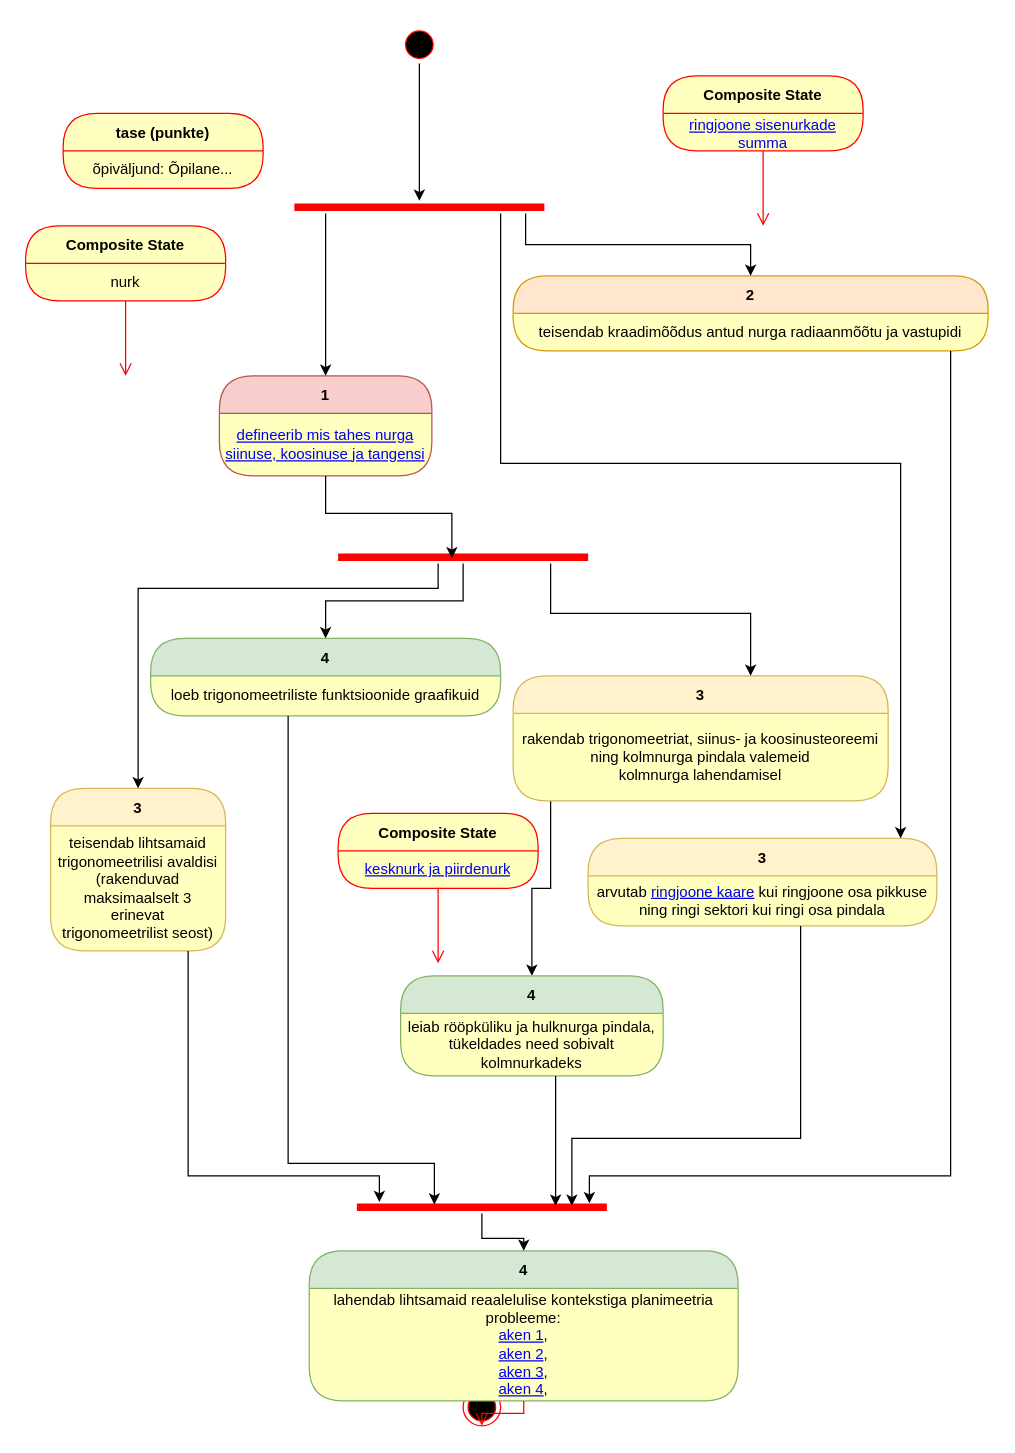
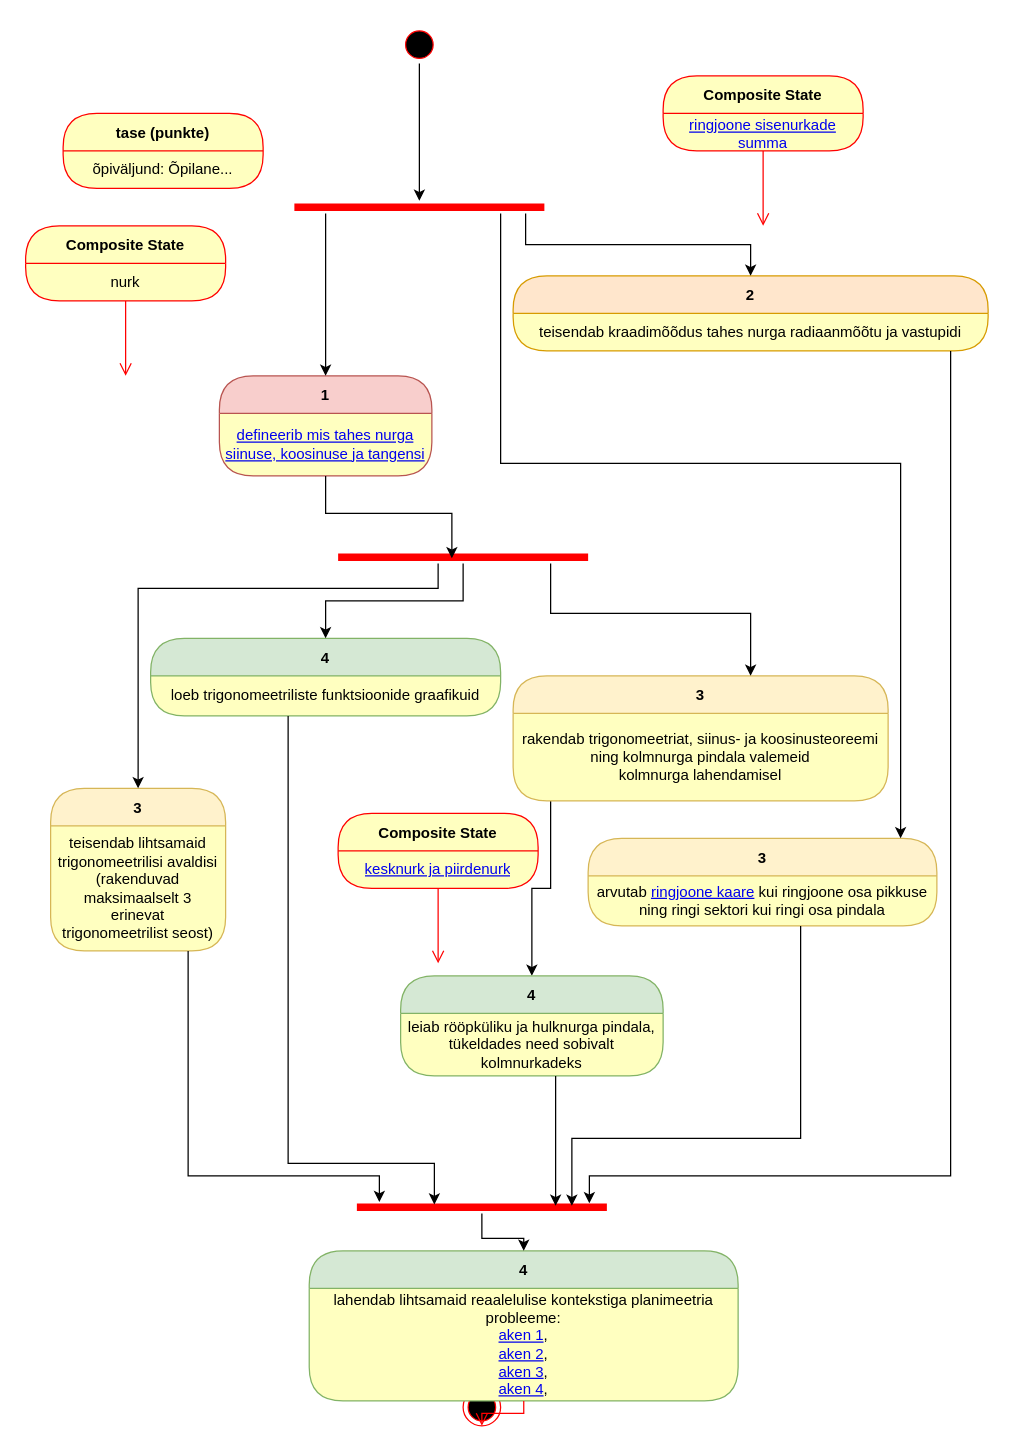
  <mxCell id="0" />
  <mxCell id="1" parent="0" />
  <mxCell id="2" value="" style="ellipse;html=1;shape=endState;fillColor=#000000;strokeColor=#ff0000;" parent="1" vertex="1"><mxGeometry x="370" y="1110" width="30" height="30" as="geometry" /></mxCell>
  <mxCell id="3" value="4" style="swimlane;fontStyle=1;align=center;verticalAlign=middle;childLayout=stackLayout;horizontal=1;startSize=30;horizontalStack=0;resizeParent=0;resizeLast=1;container=0;collapsible=0;rounded=1;arcSize=30;strokeColor=#82b366;fillColor=#d5e8d4;swimlaneFillColor=#ffffc0;dropTarget=0;" parent="1" vertex="1"><mxGeometry x="246.88" y="1000" width="343.12" height="120" as="geometry" /></mxCell>
  <mxCell id="4" value="lahendab lihtsamaid reaalelulise kontekstiga planimeetria probleeme:&lt;br&gt;&lt;a href=&quot;https://youtu.be/zB8ZTyG81Ow&quot;&gt;aken 1&lt;/a&gt;,&lt;br&gt;&lt;a href=&quot;https://youtu.be/3DC8eo3JhOk&quot;&gt;aken 2&lt;/a&gt;,&lt;div&gt;&lt;a href=&quot;https://youtu.be/Fq9VRtYV6oE&quot;&gt;aken 3&lt;/a&gt;,&lt;/div&gt;&lt;div&gt;&lt;a href=&quot;https://youtu.be/-v-FByE2R_w&quot;&gt;aken 4&lt;/a&gt;,&lt;/div&gt;&lt;div&gt;&lt;a href=&quot;https://youtu.be/EgYezPC1UWA&quot;&gt;aken 5&lt;/a&gt;&lt;/div&gt;" style="text;html=1;strokeColor=none;fillColor=none;align=center;verticalAlign=middle;spacingLeft=4;spacingRight=4;whiteSpace=wrap;overflow=hidden;rotatable=0;fontColor=#000000;" parent="3" vertex="1"><mxGeometry y="30" width="343.12" height="90" as="geometry" /></mxCell>
  <mxCell id="5" value="" style="edgeStyle=orthogonalEdgeStyle;html=1;verticalAlign=bottom;endArrow=open;endSize=8;strokeColor=#ff0000;rounded=0;" parent="1" source="3" target="2" edge="1"><mxGeometry relative="1" as="geometry"><mxPoint x="380" y="980" as="targetPoint" /></mxGeometry></mxCell>
  <mxCell id="6" style="edgeStyle=orthogonalEdgeStyle;rounded=0;orthogonalLoop=1;jettySize=auto;html=1;" parent="1" source="15" target="13" edge="1"><mxGeometry relative="1" as="geometry"><Array as="points"><mxPoint x="440" y="710" /><mxPoint x="425" y="710" /></Array></mxGeometry></mxCell>
  <mxCell id="7" value="3" style="swimlane;fontStyle=1;align=center;verticalAlign=middle;childLayout=stackLayout;horizontal=1;startSize=30;horizontalStack=0;resizeParent=0;resizeLast=1;container=0;collapsible=0;rounded=1;arcSize=30;strokeColor=#d6b656;fillColor=#fff2cc;swimlaneFillColor=#ffffc0;dropTarget=0;" parent="1" vertex="1"><mxGeometry x="40" y="630" width="140" height="130" as="geometry" /></mxCell>
  <mxCell id="8" value="teisendab lihtsamaid trigonomeetrilisi avaldisi (rakenduvad maksimaalselt 3 erinevat&lt;br/&gt;trigonomeetrilist seost)" style="text;html=1;strokeColor=none;fillColor=none;align=center;verticalAlign=middle;spacingLeft=4;spacingRight=4;whiteSpace=wrap;overflow=hidden;rotatable=0;fontColor=#000000;" parent="7" vertex="1"><mxGeometry y="30" width="140" height="100" as="geometry" /></mxCell>
  <mxCell id="9" value="4" style="swimlane;fontStyle=1;align=center;verticalAlign=middle;childLayout=stackLayout;horizontal=1;startSize=30;horizontalStack=0;resizeParent=0;resizeLast=1;container=0;collapsible=0;rounded=1;arcSize=30;strokeColor=#82b366;fillColor=#d5e8d4;swimlaneFillColor=#ffffc0;dropTarget=0;" parent="1" vertex="1"><mxGeometry x="120" y="510" width="280" height="62" as="geometry" /></mxCell>
  <mxCell id="10" value="loeb trigonomeetriliste funktsioonide graafikuid" style="text;html=1;strokeColor=none;fillColor=none;align=center;verticalAlign=middle;spacingLeft=4;spacingRight=4;whiteSpace=wrap;overflow=hidden;rotatable=0;fontColor=#000000;" parent="9" vertex="1"><mxGeometry y="30" width="280" height="32" as="geometry" /></mxCell>
  <mxCell id="11" value="3" style="swimlane;fontStyle=1;align=center;verticalAlign=middle;childLayout=stackLayout;horizontal=1;startSize=30;horizontalStack=0;resizeParent=0;resizeLast=1;container=0;collapsible=0;rounded=1;arcSize=30;strokeColor=#d6b656;fillColor=#fff2cc;swimlaneFillColor=#ffffc0;dropTarget=0;" parent="1" vertex="1"><mxGeometry x="470" y="670" width="279" height="70" as="geometry" /></mxCell>
  <mxCell id="12" value="arvutab &lt;a href=&quot;https://youtu.be/5QrQdBS312s&quot;&gt;ringjoone kaare&lt;/a&gt; kui ringjoone osa pikkuse ning ringi sektori kui ringi osa pindala" style="text;html=1;strokeColor=none;fillColor=none;align=center;verticalAlign=middle;spacingLeft=4;spacingRight=4;whiteSpace=wrap;overflow=hidden;rotatable=0;fontColor=#000000;" parent="11" vertex="1"><mxGeometry y="30" width="279" height="40" as="geometry" /></mxCell>
  <mxCell id="13" value="4" style="swimlane;fontStyle=1;align=center;verticalAlign=middle;childLayout=stackLayout;horizontal=1;startSize=30;horizontalStack=0;resizeParent=0;resizeLast=1;container=0;collapsible=0;rounded=1;arcSize=30;strokeColor=#82b366;fillColor=#d5e8d4;swimlaneFillColor=#ffffc0;dropTarget=0;" parent="1" vertex="1"><mxGeometry x="320" y="780" width="210" height="80" as="geometry" /></mxCell>
  <mxCell id="14" value="leiab rööpküliku ja hulknurga pindala, tükeldades need sobivalt kolmnurkadeks" style="text;html=1;strokeColor=none;fillColor=none;align=center;verticalAlign=middle;spacingLeft=4;spacingRight=4;whiteSpace=wrap;overflow=hidden;rotatable=0;fontColor=#000000;" parent="13" vertex="1"><mxGeometry y="30" width="210" height="50" as="geometry" /></mxCell>
  <mxCell id="15" value="3" style="swimlane;fontStyle=1;align=center;verticalAlign=middle;childLayout=stackLayout;horizontal=1;startSize=30;horizontalStack=0;resizeParent=0;resizeLast=1;container=0;collapsible=0;rounded=1;arcSize=30;strokeColor=#d6b656;fillColor=#fff2cc;swimlaneFillColor=#ffffc0;dropTarget=0;" parent="1" vertex="1"><mxGeometry x="410" y="540" width="300" height="100" as="geometry" /></mxCell>
  <mxCell id="16" value="rakendab trigonomeetriat, siinus- ja koosinusteoreemi ning kolmnurga pindala valemeid&lt;br/&gt;kolmnurga lahendamisel" style="text;html=1;strokeColor=none;fillColor=none;align=center;verticalAlign=middle;spacingLeft=4;spacingRight=4;whiteSpace=wrap;overflow=hidden;rotatable=0;fontColor=#000000;" parent="15" vertex="1"><mxGeometry y="30" width="300" height="70" as="geometry" /></mxCell>
  <mxCell id="17" value="2" style="swimlane;fontStyle=1;align=center;verticalAlign=middle;childLayout=stackLayout;horizontal=1;startSize=30;horizontalStack=0;resizeParent=0;resizeLast=1;container=0;collapsible=0;rounded=1;arcSize=30;strokeColor=#d79b00;fillColor=#ffe6cc;swimlaneFillColor=#ffffc0;dropTarget=0;" parent="1" vertex="1"><mxGeometry x="410" y="220" width="380" height="60" as="geometry" /></mxCell>
- <mxCell id="18" value="teisendab kraadimõõdus antud nurga radiaanmõõtu ja vastupidi" style="text;html=1;strokeColor=none;fillColor=none;align=center;verticalAlign=middle;spacingLeft=4;spacingRight=4;whiteSpace=wrap;overflow=hidden;rotatable=0;fontColor=#000000;fontFamily=Helvetica;" parent="17" vertex="1"><mxGeometry y="30" width="380" height="30" as="geometry" /></mxCell>
+ <mxCell id="18" value="teisendab kraadimõõdus tahes nurga radiaanmõõtu ja vastupidi" style="text;html=1;strokeColor=none;fillColor=none;align=center;verticalAlign=middle;spacingLeft=4;spacingRight=4;whiteSpace=wrap;overflow=hidden;rotatable=0;fontColor=#000000;fontFamily=Helvetica;" parent="17" vertex="1"><mxGeometry y="30" width="380" height="30" as="geometry" /></mxCell>
  <mxCell id="19" value="1" style="swimlane;fontStyle=1;align=center;verticalAlign=middle;childLayout=stackLayout;horizontal=1;startSize=30;horizontalStack=0;resizeParent=0;resizeLast=1;container=0;collapsible=0;rounded=1;arcSize=30;strokeColor=#b85450;fillColor=#f8cecc;swimlaneFillColor=#ffffc0;dropTarget=0;" parent="1" vertex="1"><mxGeometry x="175" y="300" width="170" height="80" as="geometry" /></mxCell>
  <mxCell id="20" value="&lt;a href=&quot;https://youtu.be/VJu7h53GuGE&quot;&gt;defineerib mis tahes nurga siinuse, koosinuse ja tangensi&lt;/a&gt;" style="text;html=1;strokeColor=none;fillColor=none;align=center;verticalAlign=middle;spacingLeft=4;spacingRight=4;whiteSpace=wrap;overflow=hidden;rotatable=0;fontColor=#000000;" parent="19" vertex="1"><mxGeometry y="30" width="170" height="50" as="geometry" /></mxCell>
  <mxCell id="21" value=" leiab hulkade ühendi, ühisosa ja antud hulga osahulga" style="text;html=1;strokeColor=none;fillColor=none;align=center;verticalAlign=middle;spacingLeft=4;spacingRight=4;whiteSpace=wrap;overflow=hidden;rotatable=0;fontColor=#000000;" parent="19" vertex="1"><mxGeometry y="80" width="170" as="geometry" /></mxCell>
  <mxCell id="22" value="" style="ellipse;html=1;shape=startState;fillColor=#000000;strokeColor=#ff0000;" parent="1" vertex="1"><mxGeometry x="320" y="20" width="30" height="30" as="geometry" /></mxCell>
  <mxCell id="23" style="edgeStyle=orthogonalEdgeStyle;rounded=0;orthogonalLoop=1;jettySize=auto;html=1;" parent="1" source="26" target="19" edge="1"><mxGeometry relative="1" as="geometry"><Array as="points"><mxPoint x="260" y="230" /><mxPoint x="260" y="230" /></Array></mxGeometry></mxCell>
  <mxCell id="24" style="edgeStyle=orthogonalEdgeStyle;rounded=0;orthogonalLoop=1;jettySize=auto;html=1;" parent="1" source="26" target="17" edge="1"><mxGeometry relative="1" as="geometry"><Array as="points"><mxPoint x="420" y="195" /><mxPoint x="600" y="195" /></Array></mxGeometry></mxCell>
  <mxCell id="25" style="edgeStyle=orthogonalEdgeStyle;rounded=0;orthogonalLoop=1;jettySize=auto;html=1;" parent="1" source="26" target="11" edge="1"><mxGeometry relative="1" as="geometry"><Array as="points"><mxPoint x="400" y="370" /><mxPoint x="720" y="370" /></Array></mxGeometry></mxCell>
  <mxCell id="26" value="" style="shape=line;html=1;strokeWidth=6;strokeColor=#ff0000;" parent="1" vertex="1"><mxGeometry x="235" y="160" width="200" height="10" as="geometry" /></mxCell>
  <mxCell id="27" style="edgeStyle=orthogonalEdgeStyle;rounded=0;orthogonalLoop=1;jettySize=auto;html=1;entryX=0.5;entryY=0;entryDx=0;entryDy=0;entryPerimeter=0;" parent="1" source="22" target="26" edge="1"><mxGeometry relative="1" as="geometry" /></mxCell>
  <mxCell id="28" value="tase (punkte)" style="swimlane;fontStyle=1;align=center;verticalAlign=middle;childLayout=stackLayout;horizontal=1;startSize=30;horizontalStack=0;resizeParent=0;resizeLast=1;container=0;fontColor=#000000;collapsible=0;rounded=1;arcSize=30;strokeColor=#ff0000;fillColor=#ffffc0;swimlaneFillColor=#ffffc0;dropTarget=0;" parent="1" vertex="1"><mxGeometry x="50" y="90" width="160" height="60" as="geometry" /></mxCell>
  <mxCell id="29" value="õpiväljund: Õpilane..." style="text;html=1;strokeColor=none;fillColor=none;align=center;verticalAlign=middle;spacingLeft=4;spacingRight=4;whiteSpace=wrap;overflow=hidden;rotatable=0;fontColor=#000000;" parent="28" vertex="1"><mxGeometry y="30" width="160" height="30" as="geometry" /></mxCell>
  <mxCell id="30" style="edgeStyle=orthogonalEdgeStyle;rounded=0;orthogonalLoop=1;jettySize=auto;html=1;" parent="1" source="31" target="3" edge="1"><mxGeometry relative="1" as="geometry" /></mxCell>
  <mxCell id="31" value="" style="shape=line;html=1;strokeWidth=6;strokeColor=#ff0000;" parent="1" vertex="1"><mxGeometry x="285" y="960" width="200" height="10" as="geometry" /></mxCell>
  <mxCell id="32" style="edgeStyle=orthogonalEdgeStyle;rounded=0;orthogonalLoop=1;jettySize=auto;html=1;entryX=0.795;entryY=0.4;entryDx=0;entryDy=0;entryPerimeter=0;" parent="1" source="14" target="31" edge="1"><mxGeometry relative="1" as="geometry"><Array as="points"><mxPoint x="444" y="850" /><mxPoint x="444" y="850" /></Array></mxGeometry></mxCell>
  <mxCell id="33" style="edgeStyle=orthogonalEdgeStyle;rounded=0;orthogonalLoop=1;jettySize=auto;html=1;entryX=0.09;entryY=0.1;entryDx=0;entryDy=0;entryPerimeter=0;" parent="1" source="7" target="31" edge="1"><mxGeometry relative="1" as="geometry"><Array as="points"><mxPoint x="150" y="940" /><mxPoint x="303" y="940" /></Array></mxGeometry></mxCell>
  <mxCell id="34" style="edgeStyle=orthogonalEdgeStyle;rounded=0;orthogonalLoop=1;jettySize=auto;html=1;entryX=0.31;entryY=0.3;entryDx=0;entryDy=0;entryPerimeter=0;" parent="1" source="10" target="31" edge="1"><mxGeometry relative="1" as="geometry"><Array as="points"><mxPoint x="230" y="930" /><mxPoint x="347" y="930" /></Array></mxGeometry></mxCell>
  <mxCell id="35" style="edgeStyle=orthogonalEdgeStyle;rounded=0;orthogonalLoop=1;jettySize=auto;html=1;entryX=0.93;entryY=0.2;entryDx=0;entryDy=0;entryPerimeter=0;" parent="1" source="18" target="31" edge="1"><mxGeometry relative="1" as="geometry"><Array as="points"><mxPoint x="760" y="940" /><mxPoint x="471" y="940" /></Array></mxGeometry></mxCell>
  <mxCell id="36" style="edgeStyle=orthogonalEdgeStyle;rounded=0;orthogonalLoop=1;jettySize=auto;html=1;" parent="1" source="39" target="15" edge="1"><mxGeometry relative="1" as="geometry"><Array as="points"><mxPoint x="440" y="490" /><mxPoint x="600" y="490" /></Array></mxGeometry></mxCell>
  <mxCell id="37" style="edgeStyle=orthogonalEdgeStyle;rounded=0;orthogonalLoop=1;jettySize=auto;html=1;" parent="1" source="39" target="9" edge="1"><mxGeometry relative="1" as="geometry" /></mxCell>
  <mxCell id="38" style="edgeStyle=orthogonalEdgeStyle;rounded=0;orthogonalLoop=1;jettySize=auto;html=1;" parent="1" source="39" target="7" edge="1"><mxGeometry relative="1" as="geometry"><Array as="points"><mxPoint x="350" y="470" /><mxPoint x="110" y="470" /></Array></mxGeometry></mxCell>
  <mxCell id="39" value="" style="shape=line;html=1;strokeWidth=6;strokeColor=#ff0000;" parent="1" vertex="1"><mxGeometry x="270" y="440" width="200" height="10" as="geometry" /></mxCell>
  <mxCell id="40" style="edgeStyle=orthogonalEdgeStyle;rounded=0;orthogonalLoop=1;jettySize=auto;html=1;entryX=0.455;entryY=0.6;entryDx=0;entryDy=0;entryPerimeter=0;" parent="1" source="20" target="39" edge="1"><mxGeometry relative="1" as="geometry" /></mxCell>
  <mxCell id="41" style="edgeStyle=orthogonalEdgeStyle;rounded=0;orthogonalLoop=1;jettySize=auto;html=1;entryX=0.86;entryY=0.4;entryDx=0;entryDy=0;entryPerimeter=0;" parent="1" source="12" target="31" edge="1"><mxGeometry relative="1" as="geometry"><Array as="points"><mxPoint x="640" y="910" /><mxPoint x="457" y="910" /></Array></mxGeometry></mxCell>
  <mxCell id="42" value="Composite State" style="swimlane;fontStyle=1;align=center;verticalAlign=middle;childLayout=stackLayout;horizontal=1;startSize=30;horizontalStack=0;resizeParent=0;resizeLast=1;container=0;fontColor=#000000;collapsible=0;rounded=1;arcSize=30;strokeColor=#ff0000;fillColor=#ffffc0;swimlaneFillColor=#ffffc0;dropTarget=0;" parent="1" vertex="1"><mxGeometry x="20" y="180" width="160" height="60" as="geometry" /></mxCell>
  <mxCell id="43" value="nurk" style="text;html=1;strokeColor=none;fillColor=none;align=center;verticalAlign=middle;spacingLeft=4;spacingRight=4;whiteSpace=wrap;overflow=hidden;rotatable=0;fontColor=#000000;" parent="42" vertex="1"><mxGeometry y="30" width="160" height="30" as="geometry" /></mxCell>
  <mxCell id="44" value="" style="edgeStyle=orthogonalEdgeStyle;html=1;verticalAlign=bottom;endArrow=open;endSize=8;strokeColor=#ff0000;rounded=0;" parent="1" source="42" edge="1"><mxGeometry relative="1" as="geometry"><mxPoint x="100" y="300" as="targetPoint" /></mxGeometry></mxCell>
  <mxCell id="45" value="Composite State" style="swimlane;fontStyle=1;align=center;verticalAlign=middle;childLayout=stackLayout;horizontal=1;startSize=30;horizontalStack=0;resizeParent=0;resizeLast=1;container=0;fontColor=#000000;collapsible=0;rounded=1;arcSize=30;strokeColor=#ff0000;fillColor=#ffffc0;swimlaneFillColor=#ffffc0;dropTarget=0;" parent="1" vertex="1"><mxGeometry x="270" y="650" width="160" height="60" as="geometry" /></mxCell>
  <mxCell id="46" value="&lt;a href=&quot;https://youtu.be/ShlA80K-1tk&quot;&gt;kesknurk ja piirdenurk&lt;/a&gt;" style="text;html=1;strokeColor=none;fillColor=none;align=center;verticalAlign=middle;spacingLeft=4;spacingRight=4;whiteSpace=wrap;overflow=hidden;rotatable=0;fontColor=#000000;" parent="45" vertex="1"><mxGeometry y="30" width="160" height="30" as="geometry" /></mxCell>
  <mxCell id="47" value="" style="edgeStyle=orthogonalEdgeStyle;html=1;verticalAlign=bottom;endArrow=open;endSize=8;strokeColor=#ff0000;rounded=0;" parent="1" source="45" edge="1"><mxGeometry relative="1" as="geometry"><mxPoint x="350" y="770" as="targetPoint" /></mxGeometry></mxCell>
  <mxCell id="48" value="Composite State" style="swimlane;fontStyle=1;align=center;verticalAlign=middle;childLayout=stackLayout;horizontal=1;startSize=30;horizontalStack=0;resizeParent=0;resizeLast=1;container=0;fontColor=#000000;collapsible=0;rounded=1;arcSize=30;strokeColor=#ff0000;fillColor=#ffffc0;swimlaneFillColor=#ffffc0;dropTarget=0;" parent="1" vertex="1"><mxGeometry x="530" y="60" width="160" height="60" as="geometry" /></mxCell>
  <mxCell id="49" value="&lt;a href=&quot;https://youtu.be/MkCB1XhrBUU&quot;&gt;ringjoone sisenurkade summa&lt;/a&gt;" style="text;html=1;strokeColor=none;fillColor=none;align=center;verticalAlign=middle;spacingLeft=4;spacingRight=4;whiteSpace=wrap;overflow=hidden;rotatable=0;fontColor=#000000;" parent="48" vertex="1"><mxGeometry y="30" width="160" height="30" as="geometry" /></mxCell>
  <mxCell id="50" value="" style="edgeStyle=orthogonalEdgeStyle;html=1;verticalAlign=bottom;endArrow=open;endSize=8;strokeColor=#ff0000;rounded=0;" parent="1" source="48" edge="1"><mxGeometry relative="1" as="geometry"><mxPoint x="610" y="180" as="targetPoint" /></mxGeometry></mxCell>
